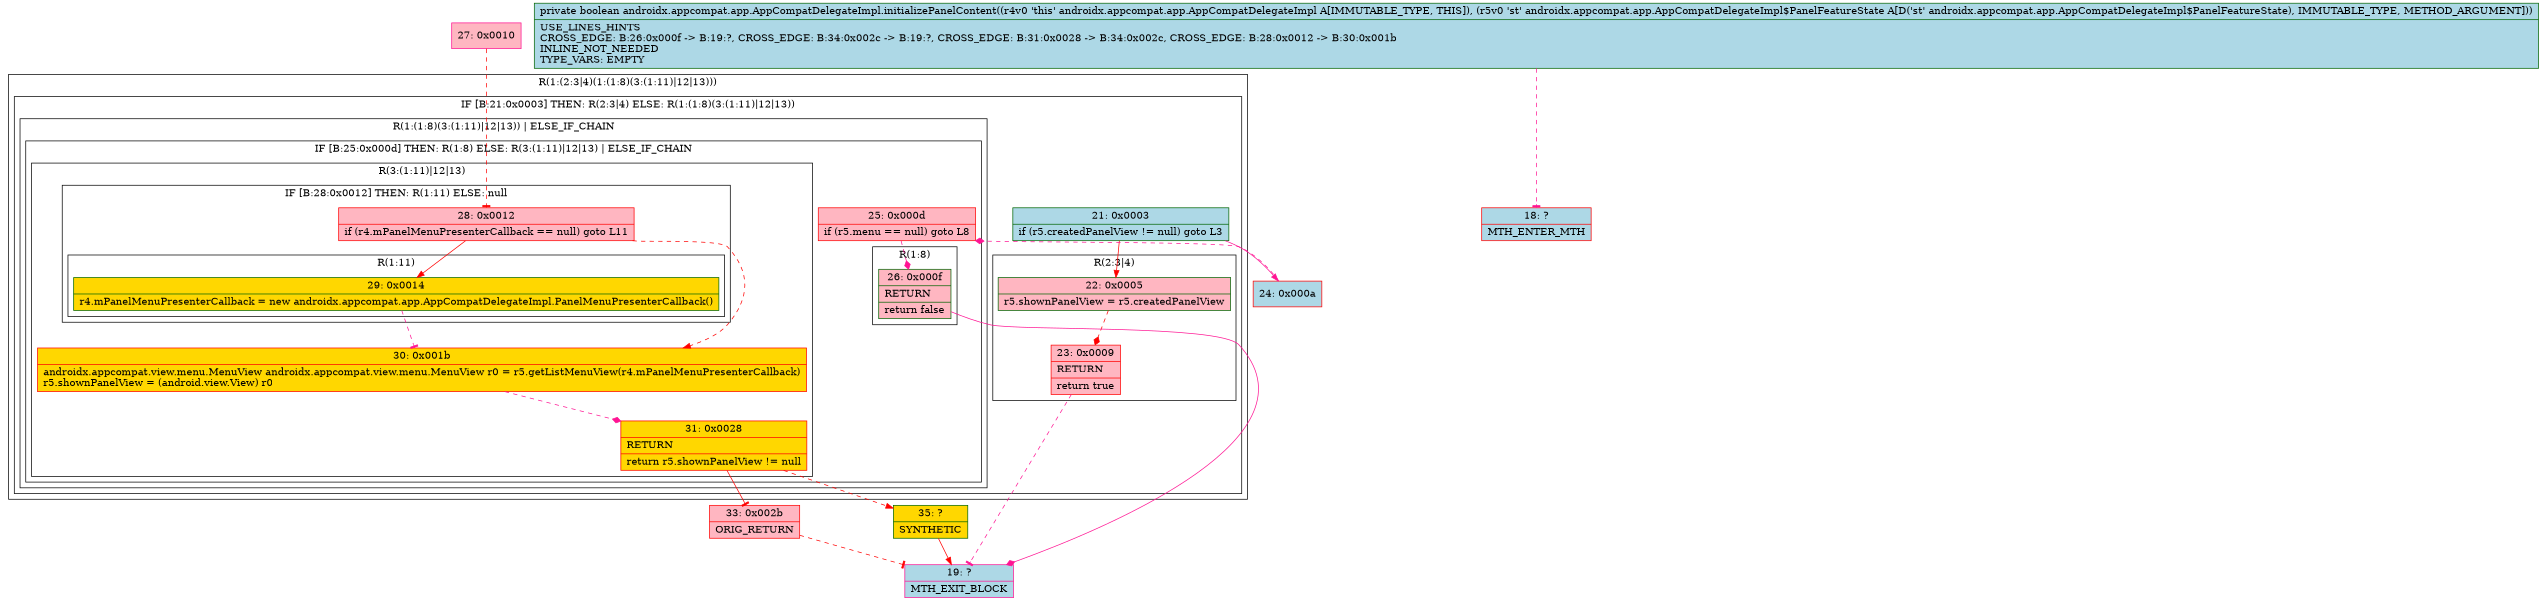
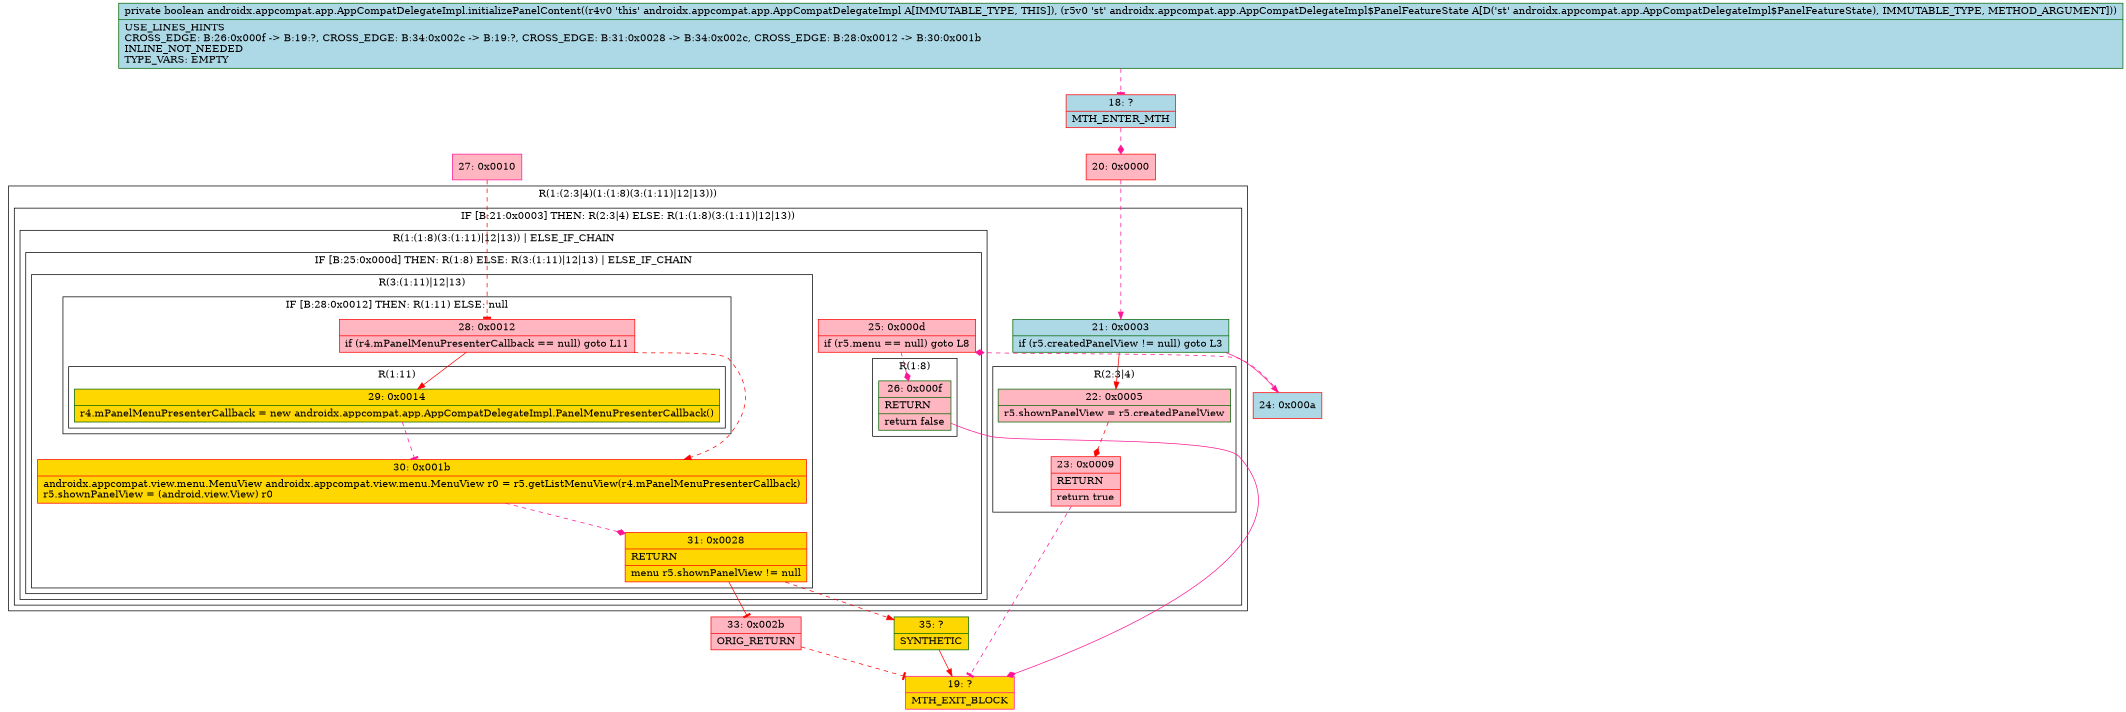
  digraph {
    node [color=red fillcolor=lightpink shape=record style=filled]
    edge [arrowhead=normal color=deeppink style=dashed]
    n1 [color=darkgreen label="{22\:\ 0x0005|r5.shownPanelView = r5.createdPanelView\l}"]
    n2 [label="{23\:\ 0x0009|RETURN\l|return true\l}"]
    n3 [color=darkgreen label="{26\:\ 0x000f|RETURN\l|return false\l}"]
    n4 [color=darkgreen fillcolor=gold label="{29\:\ 0x0014|r4.mPanelMenuPresenterCallback = new androidx.appcompat.app.AppCompatDelegateImpl.PanelMenuPresenterCallback()\l}"]
    n5 [label="{28\:\ 0x0012|if (r4.mPanelMenuPresenterCallback == null) goto L11\l}"]
    n6 [fillcolor=gold label="{30\:\ 0x001b|androidx.appcompat.view.menu.MenuView androidx.appcompat.view.menu.MenuView r0 = r5.getListMenuView(r4.mPanelMenuPresenterCallback)\lr5.shownPanelView = (android.view.View) r0\l}"]
-   n7 [fillcolor=gold label="{31\:\ 0x0028|RETURN\l|return r5.shownPanelView != null\l}"]
+   n7 [fillcolor=gold label="{31\:\ 0x0028|RETURN\l|menu r5.shownPanelView != null\l}"]
    n8 [label="{25\:\ 0x000d|if (r5.menu == null) goto L8\l}"]
    n9 [color=darkgreen fillcolor=lightblue label="{21\:\ 0x0003|if (r5.createdPanelView != null) goto L3\l}"]
-   n10 [color=deeppink fillcolor=lightblue label="{19\:\ ?|MTH_EXIT_BLOCK\l}"]
+   n10 [color=deeppink fillcolor=gold label="{19\:\ ?|MTH_EXIT_BLOCK\l}"]
    n11 [label="{33\:\ 0x002b|ORIG_RETURN\l}"]
    n12 [color=darkgreen fillcolor=gold label="{35\:\ ?|SYNTHETIC\l}"]
    n13 [fillcolor=lightblue label="{24\:\ 0x000a}"]
    n14 [color=deeppink label="{27\:\ 0x0010}"]
    n15 [fillcolor=lightblue label="{18\:\ ?|MTH_ENTER_MTH\l}"]
+   n16 [label="{20\:\ 0x0000}"]
    n17 [color=darkgreen fillcolor=lightblue label="{private boolean androidx.appcompat.app.AppCompatDelegateImpl.initializePanelContent((r4v0 'this' androidx.appcompat.app.AppCompatDelegateImpl A[IMMUTABLE_TYPE, THIS]), (r5v0 'st' androidx.appcompat.app.AppCompatDelegateImpl$PanelFeatureState A[D('st' androidx.appcompat.app.AppCompatDelegateImpl$PanelFeatureState), IMMUTABLE_TYPE, METHOD_ARGUMENT]))  | USE_LINES_HINTS\lCROSS_EDGE: B:26:0x000f \-\> B:19:?, CROSS_EDGE: B:34:0x002c \-\> B:19:?, CROSS_EDGE: B:31:0x0028 \-\> B:34:0x002c, CROSS_EDGE: B:28:0x0012 \-\> B:30:0x001b\lINLINE_NOT_NEEDED\lTYPE_VARS: EMPTY\l}"]
    subgraph cluster_1 {
      label="R(1:(2:3|4)(1:(1:8)(3:(1:11)|12|13)))"
      subgraph cluster_2 {
        label="IF [B:21:0x0003] THEN: R(2:3|4) ELSE: R(1:(1:8)(3:(1:11)|12|13))"
        n9
        subgraph cluster_3 {
          label="R(2:3|4)"
          n1
          n2
        }
        subgraph cluster_4 {
          label="R(1:(1:8)(3:(1:11)|12|13)) | ELSE_IF_CHAIN\l"
          subgraph cluster_5 {
            label="IF [B:25:0x000d] THEN: R(1:8) ELSE: R(3:(1:11)|12|13) | ELSE_IF_CHAIN\l"
            n8
            subgraph cluster_6 {
              label="R(1:8)"
              n3
            }
            subgraph cluster_7 {
              label="R(3:(1:11)|12|13)"
              n6
              n7
              subgraph cluster_8 {
                label="IF [B:28:0x0012] THEN: R(1:11) ELSE: null"
                n5
                subgraph cluster_9 {
                  label="R(1:11)"
                  n4
                }
              }
            }
          }
        }
      }
    }
    n1 -> n2 [arrowhead=diamond color=red]
    n2 -> n10 [arrowhead=tee]
    n3 -> n10 [arrowhead=diamond style=solid]
    n4 -> n6 [arrowhead=tee]
    n5 -> n4 [color=red style=solid]
    n5 -> n6 [color=red]
    n6 -> n7 [arrowhead=diamond]
    n7 -> n11 [arrowhead=tee color=red style=solid]
    n7 -> n12 [color=red]
    n8 -> n3 [arrowhead=diamond]
    n9 -> n1 [color=red style=solid]
    n9 -> n13 [style=solid]
    n11 -> n10 [arrowhead=tee color=red]
    n12 -> n10 [color=red style=solid]
    n13 -> n8 [arrowhead=diamond]
    n14 -> n5 [arrowhead=tee color=red]
+   n15 -> n16 [arrowhead=diamond]
+   n16 -> n9
    n17 -> n15 [arrowhead=tee]
  }
